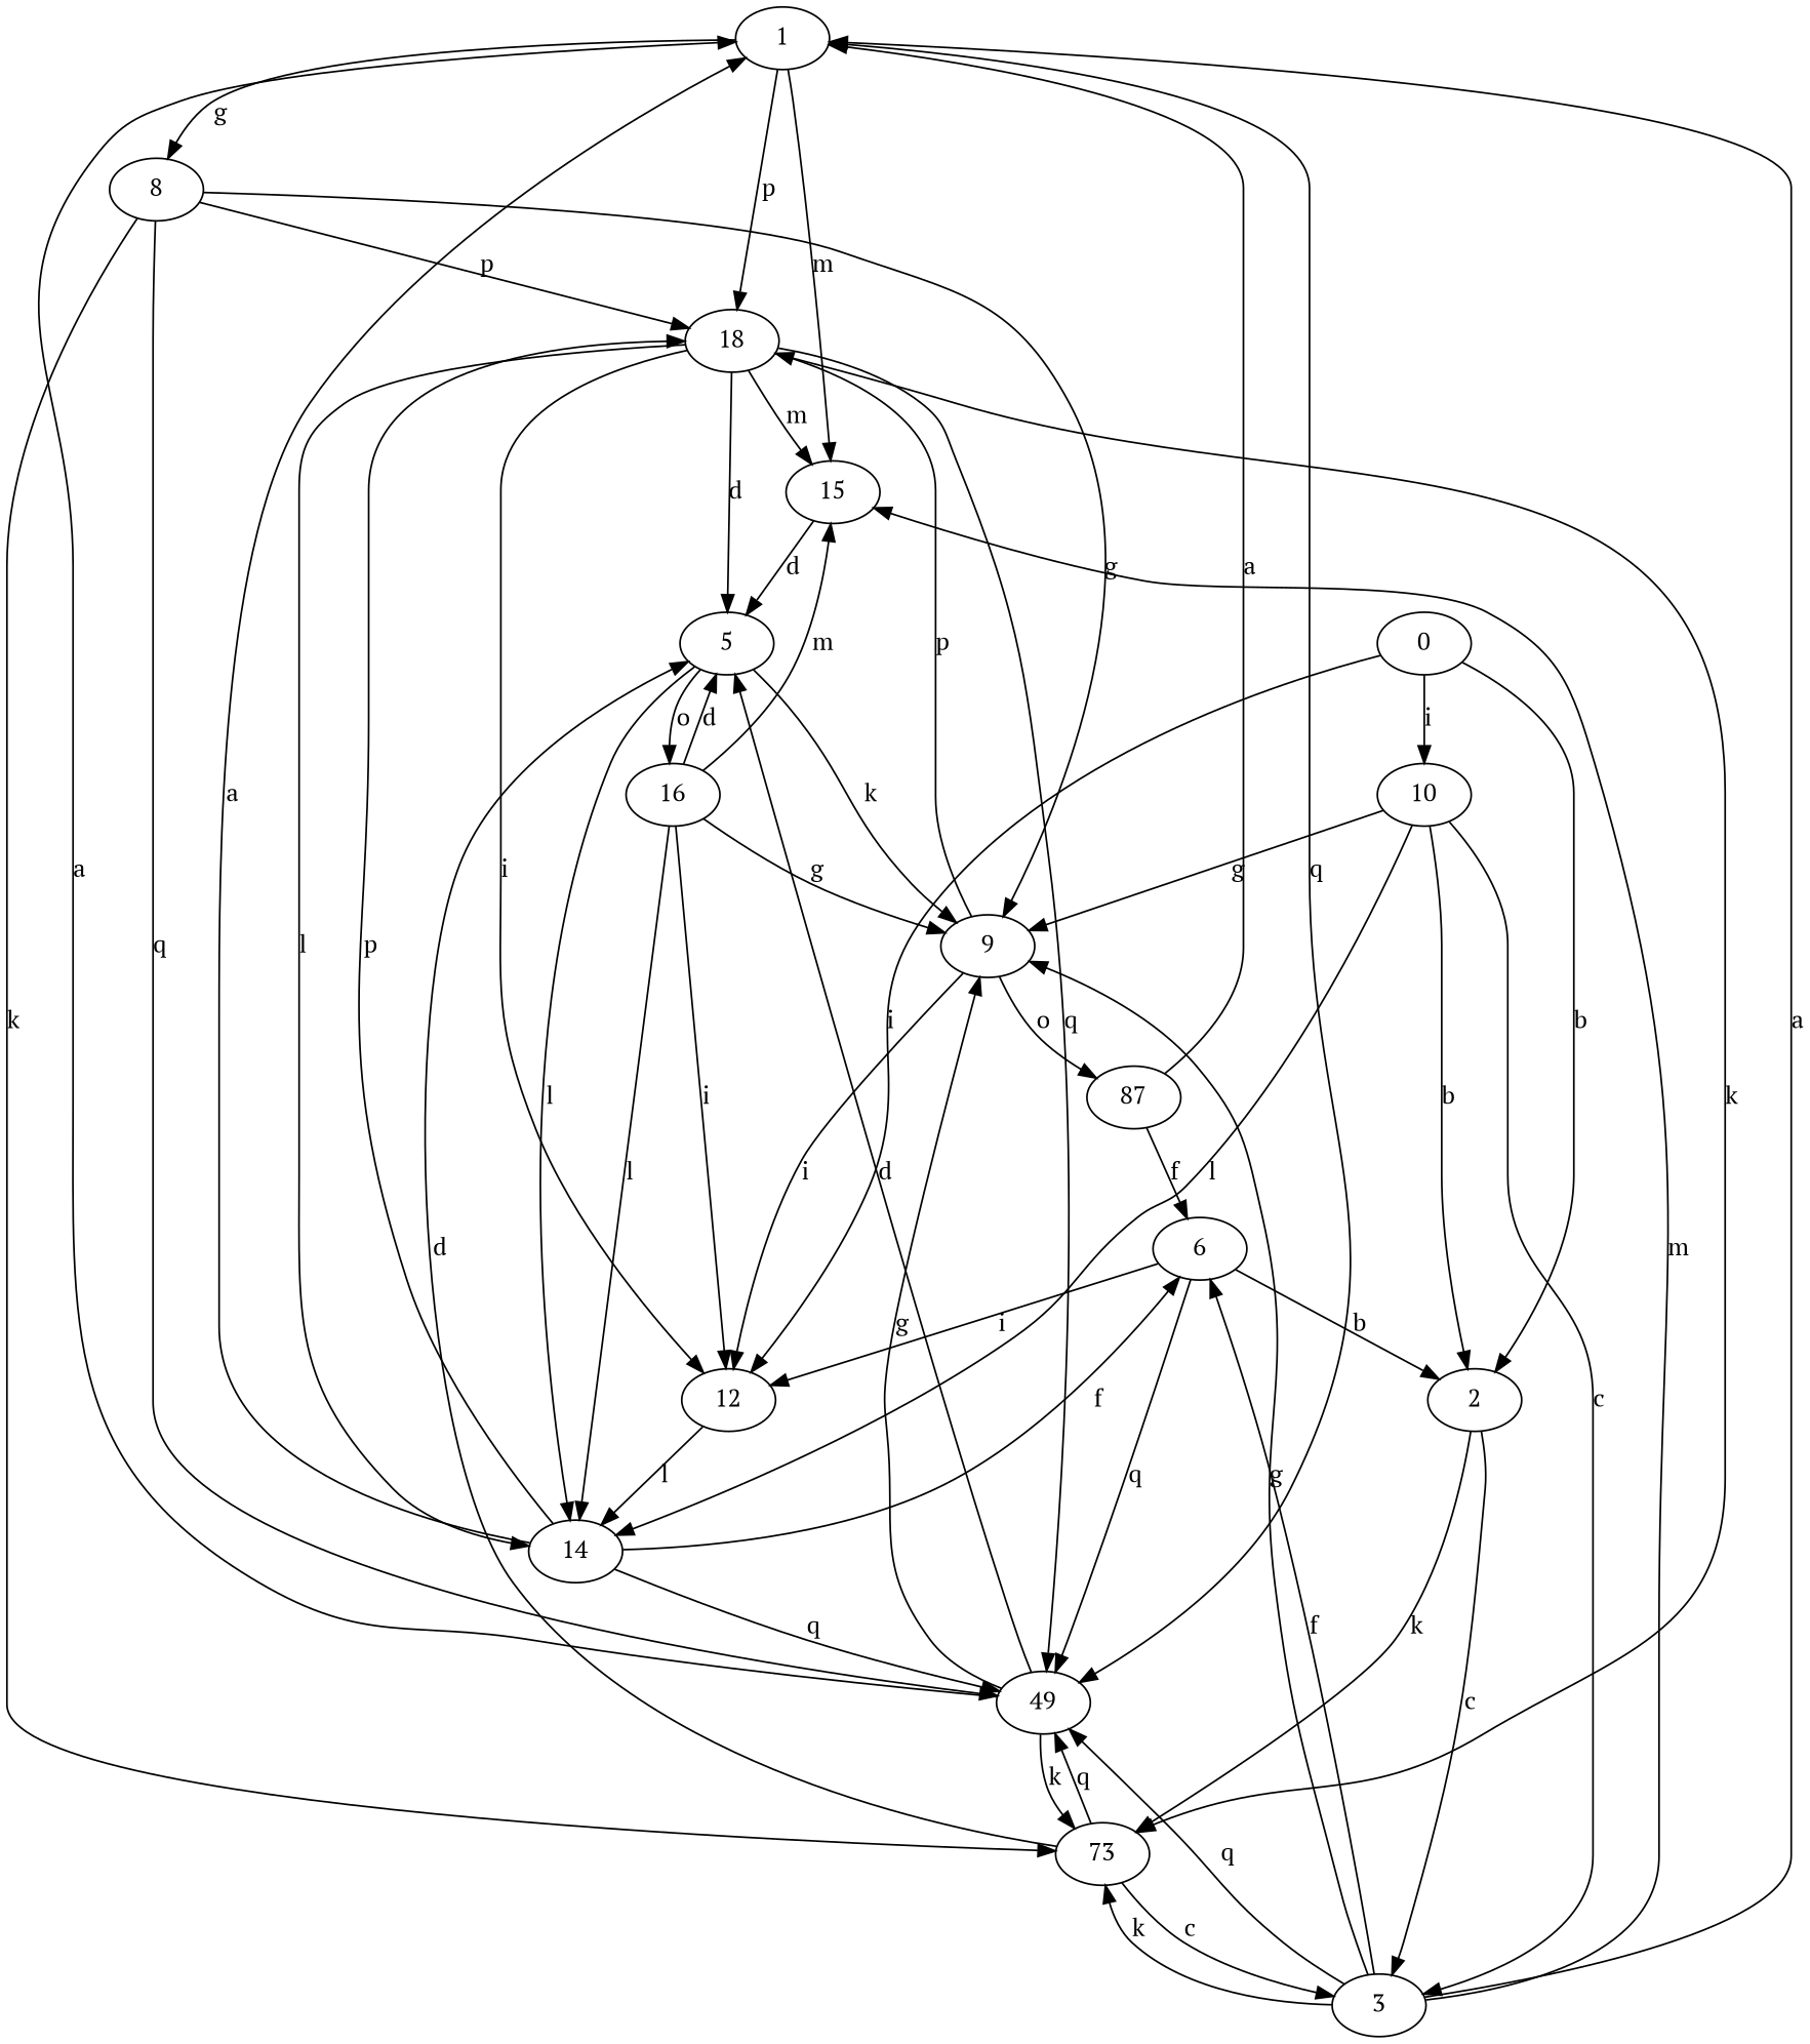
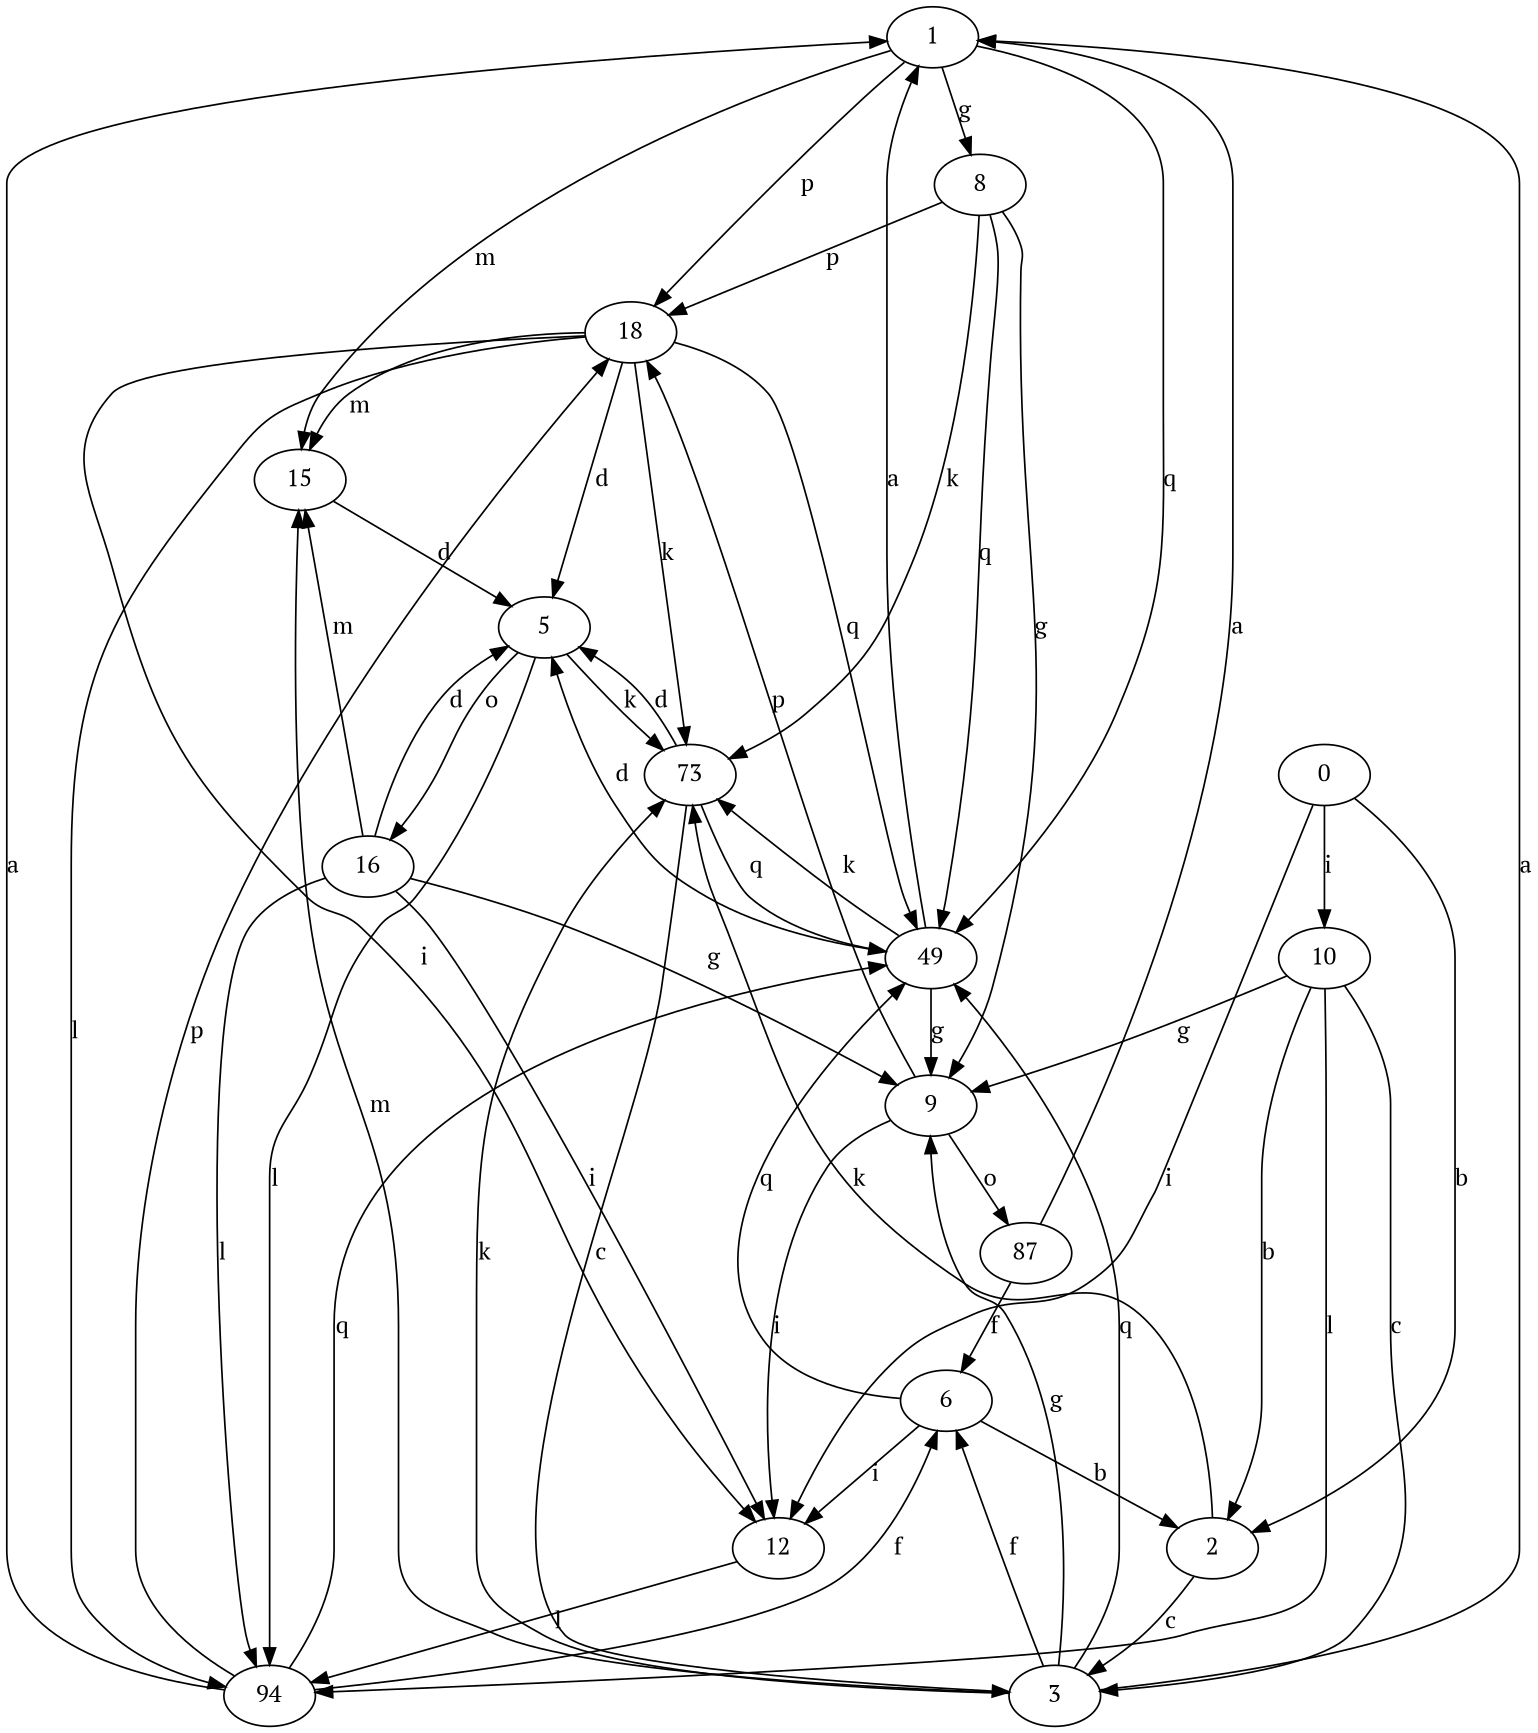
  strict digraph {
    fontname="PT Serif"
    node [fontname="PT Serif"]
    edge [fontname="PT Serif"]
    1
    8
    15
    18
    n5 [label=49]
    n6 [label=73]
    9
    5
-   14
+   14 [label=94]
    12
    2
    3
    6
    n14 [label=87]
    16
    10
    0
    1 -> 8 [label=g]
    1 -> 15 [label=m]
    1 -> 18 [label=p]
    1 -> n5 [label=q]
    8 -> 18 [label=p]
    8 -> n5 [label=q]
    8 -> n6 [label=k]
    8 -> 9 [label=g]
    15 -> 5 [label=d]
    18 -> 15 [label=m]
    18 -> n5 [label=q]
    18 -> n6 [label=k]
    18 -> 5 [label=d]
    18 -> 14 [label=l]
    18 -> 12 [label=i]
    n5 -> 1 [label=a]
    n5 -> n6 [label=k]
    n5 -> 9 [label=g]
    n5 -> 5 [label=d]
    n6 -> n5 [label=q]
    n6 -> 5 [label=d]
    n6 -> 3 [label=c]
    9 -> 18 [label=p]
    9 -> 12 [label=i]
    9 -> n14 [label=o]
-   5 -> 9 [label=k]
+   5 -> n6 [label=k]
    5 -> 14 [label=l]
    5 -> 16 [label=o]
    14 -> 1 [label=a]
    14 -> 18 [label=p]
    14 -> n5 [label=q]
    14 -> 6 [label=f]
    12 -> 14 [label=l]
    2 -> n6 [label=k]
    2 -> 3 [label=c]
    3 -> 1 [label=a]
    3 -> 15 [label=m]
    3 -> n5 [label=q]
    3 -> n6 [label=k]
    3 -> 9 [label=g]
    3 -> 6 [label=f]
    6 -> n5 [label=q]
    6 -> 12 [label=i]
    6 -> 2 [label=b]
    n14 -> 1 [label=a]
    n14 -> 6 [label=f]
    16 -> 15 [label=m]
    16 -> 9 [label=g]
    16 -> 5 [label=d]
    16 -> 14 [label=l]
    16 -> 12 [label=i]
    10 -> 9 [label=g]
    10 -> 14 [label=l]
    10 -> 2 [label=b]
    10 -> 3 [label=c]
    0 -> 12 [label=i]
    0 -> 2 [label=b]
    0 -> 10 [label=i]
  }
